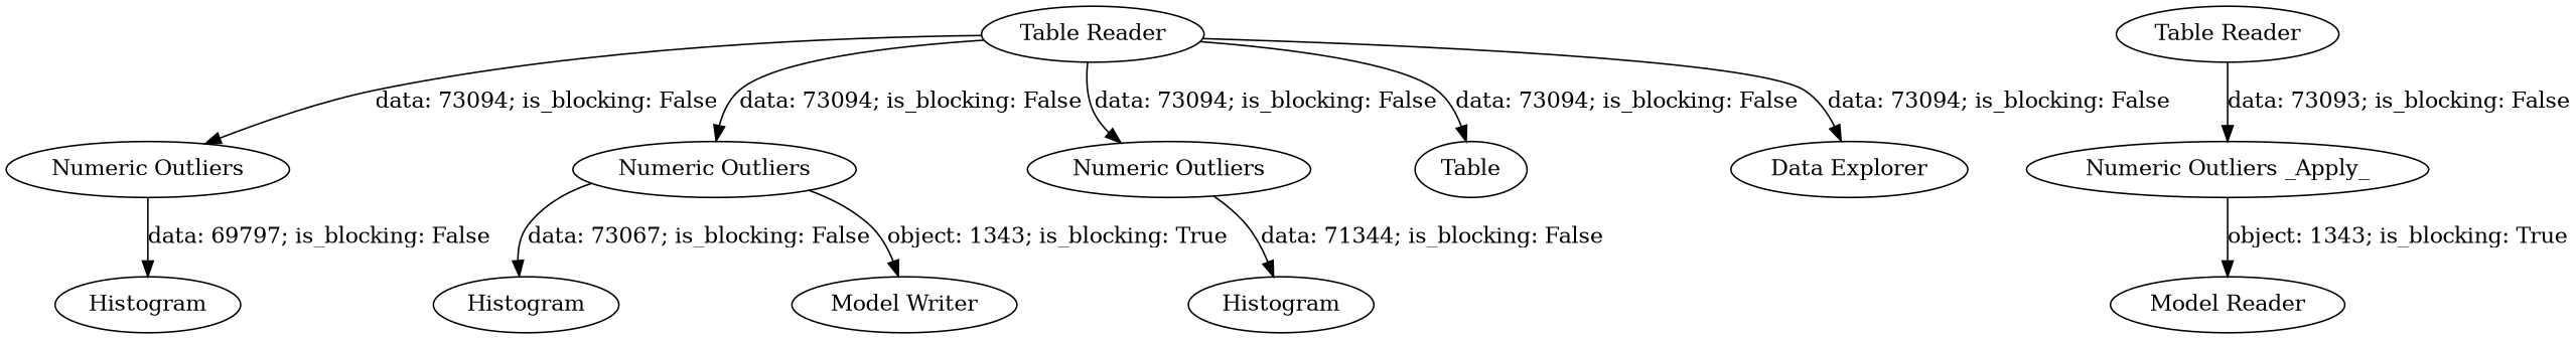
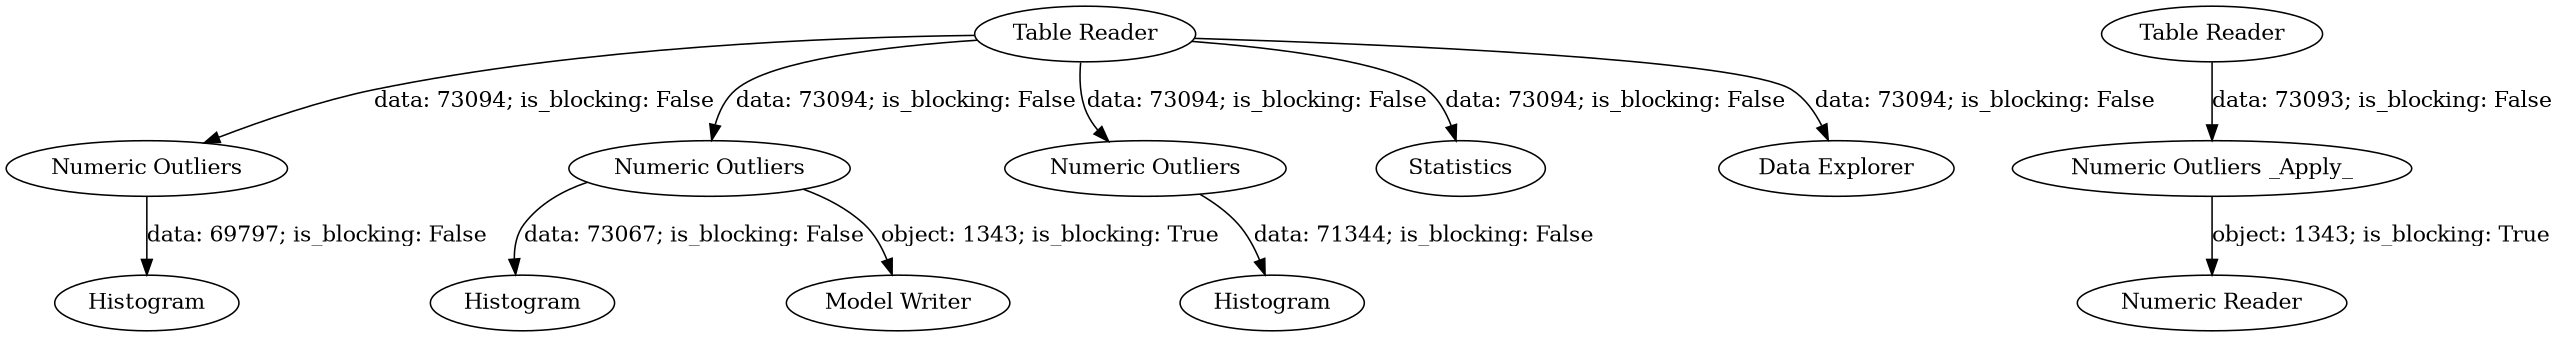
  digraph {
    rankdir=TB
    n1 [label="Numeric Outliers"]
    n2 [label=Histogram]
    n3 [label="Numeric Outliers"]
    n4 [label=Histogram]
    n5 [label="Model Writer"]
-   n6 [label="Model Reader"]
+   n6 [label="Numeric Reader"]
    n7 [label="Numeric Outliers _Apply_"]
    n8 [label="Table Reader"]
    n9 [label="Numeric Outliers"]
    n10 [label=Histogram]
-   n11 [label=Table]
+   n11 [label=Statistics]
    n12 [label="Table Reader"]
    n13 [label="Data Explorer"]
    n1 -> n2 [label="data: 69797; is_blocking: False"]
    n3 -> n4 [label="data: 73067; is_blocking: False"]
    n3 -> n5 [label="object: 1343; is_blocking: True"]
    n7 -> n6 [label="object: 1343; is_blocking: True"]
    n8 -> n7 [label="data: 73093; is_blocking: False"]
    n9 -> n10 [label="data: 71344; is_blocking: False"]
    n12 -> n1 [label="data: 73094; is_blocking: False"]
    n12 -> n3 [label="data: 73094; is_blocking: False"]
    n12 -> n9 [label="data: 73094; is_blocking: False"]
    n12 -> n11 [label="data: 73094; is_blocking: False"]
    n12 -> n13 [label="data: 73094; is_blocking: False"]
  }
